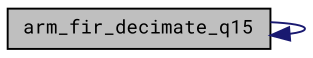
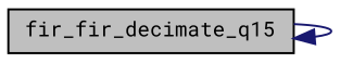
  digraph {
    rankdir=TB
    fontname="Roboto Mono"
-   n1 [color=black fillcolor=grey75 fontcolor=black fontname="Roboto Mono" fontsize=10 height=0.2 label=arm_fir_decimate_q15 shape=record style=filled width=0.4]
+   n1 [color=black fillcolor=grey75 fontcolor=black fontname="Roboto Mono" fontsize=10 height=0.2 label=fir_fir_decimate_q15 shape=record style=filled width=0.4]
    n1 -> n1 [color=midnightblue fontname="Roboto Mono" fontsize=10 labelfontname=Helvetica labelfontsize=10 style=solid]
  }
